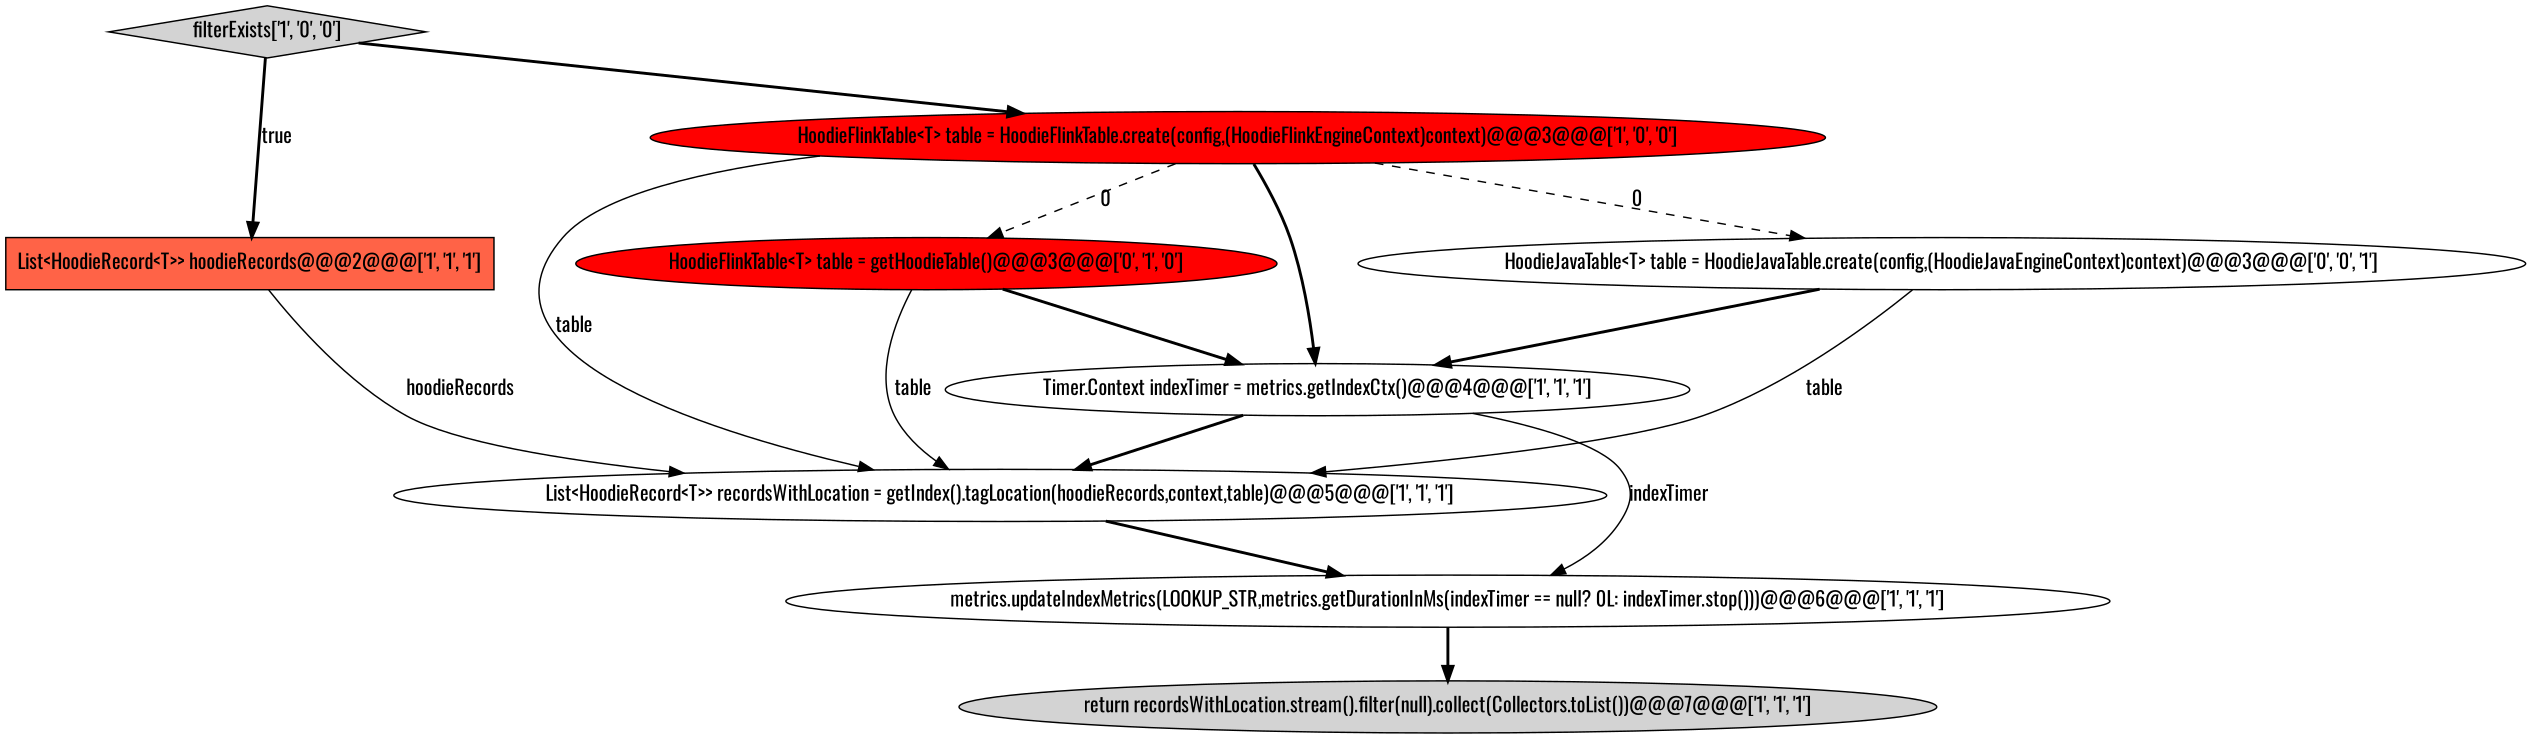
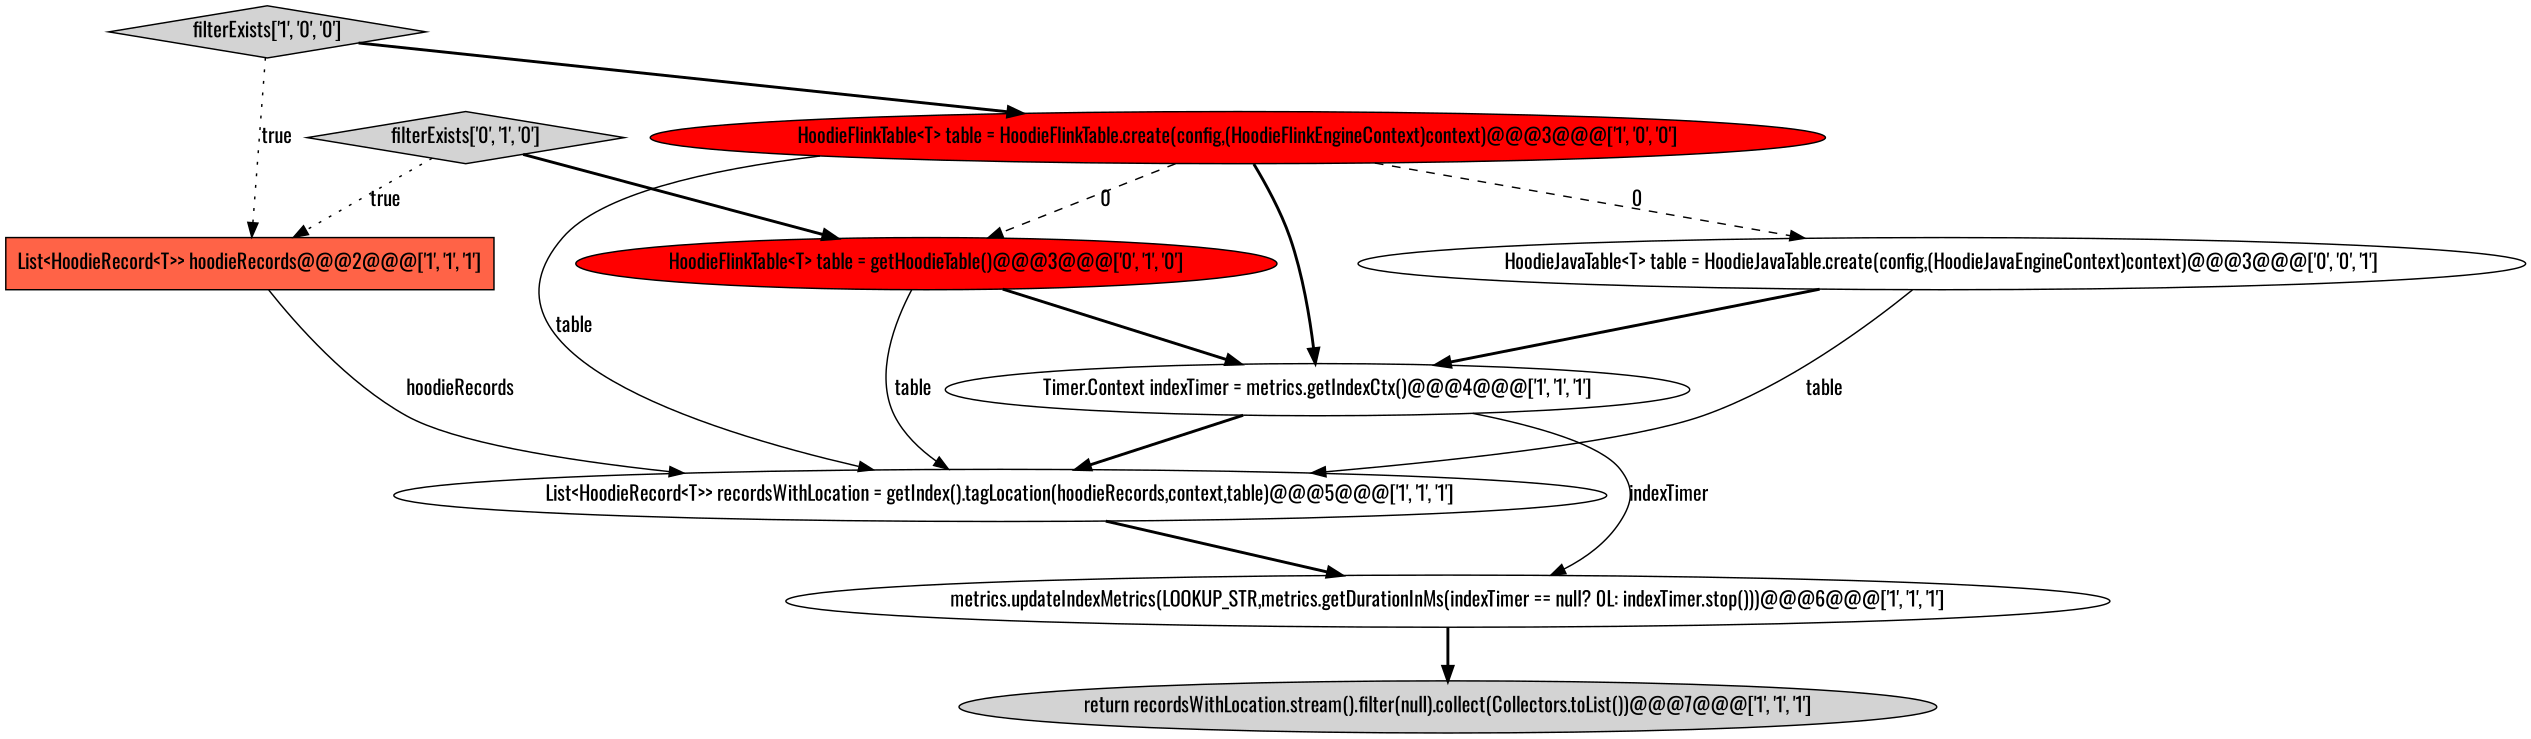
  digraph {
    fontname=Oswald
    node [fillcolor=white fontname=Oswald shape=ellipse style=filled]
    edge [fontname=Oswald style=bold]
    n1 [label="Timer.Context indexTimer = metrics.getIndexCtx()@@@4@@@['1', '1', '1']"]
    n2 [label="metrics.updateIndexMetrics(LOOKUP_STR,metrics.getDurationInMs(indexTimer == null? 0L: indexTimer.stop()))@@@6@@@['1', '1', '1']"]
    n3 [label="List<HoodieRecord<T>> recordsWithLocation = getIndex().tagLocation(hoodieRecords,context,table)@@@5@@@['1', '1', '1']"]
    n4 [fillcolor=lightgray label="return recordsWithLocation.stream().filter(null).collect(Collectors.toList())@@@7@@@['1', '1', '1']"]
+   n5 [fillcolor=lightgray label="filterExists['0', '1', '0']" shape=diamond]
    n6 [fillcolor=tomato label="List<HoodieRecord<T>> hoodieRecords@@@2@@@['1', '1', '1']" shape=box]
    n7 [fillcolor=red label="HoodieFlinkTable<T> table = getHoodieTable()@@@3@@@['0', '1', '0']"]
    n8 [label="HoodieJavaTable<T> table = HoodieJavaTable.create(config,(HoodieJavaEngineContext)context)@@@3@@@['0', '0', '1']"]
    n9 [fillcolor=red label="HoodieFlinkTable<T> table = HoodieFlinkTable.create(config,(HoodieFlinkEngineContext)context)@@@3@@@['1', '0', '0']"]
    n10 [fillcolor=lightgray label="filterExists['1', '0', '0']" shape=diamond]
    n1 -> n2 [label=indexTimer style=solid]
    n1 -> n3
    n2 -> n4
    n3 -> n2
+   n5 -> n6 [label=true style=dotted]
+   n5 -> n7
    n6 -> n3 [label=hoodieRecords style=solid]
    n7 -> n1
    n7 -> n3 [label=table style=solid]
    n8 -> n1
    n8 -> n3 [label=table style=solid]
    n9 -> n1
    n9 -> n3 [label=table style=solid]
    n9 -> n7 [label=0 style=dashed]
    n9 -> n8 [label=0 style=dashed]
-   n10 -> n6 [label=true]
+   n10 -> n6 [label=true style=dotted]
    n10 -> n9
  }
